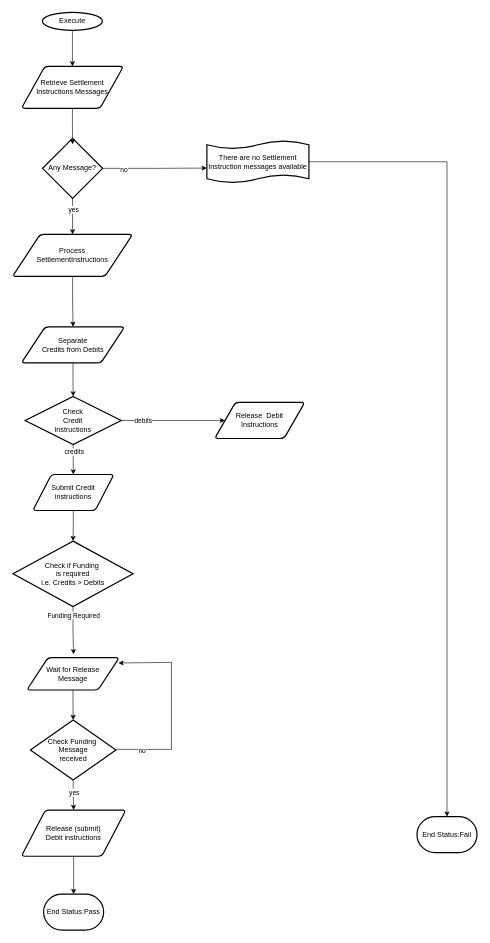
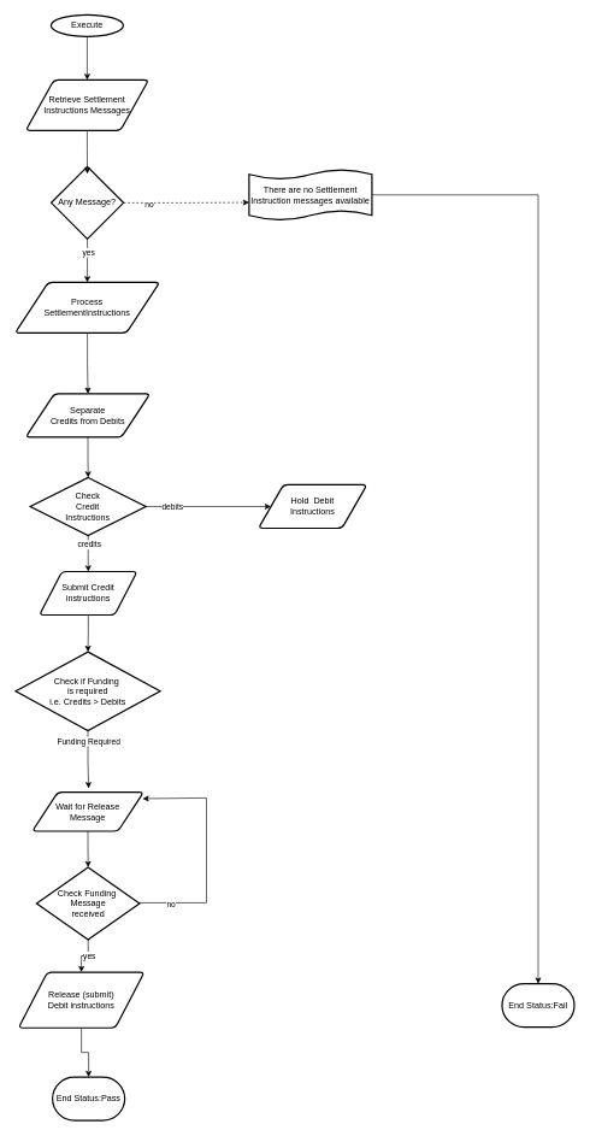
  <mxCell id="0" />
  <mxCell id="1" parent="0" />
  <mxCell id="2" style="edgeStyle=orthogonalEdgeStyle;rounded=0;orthogonalLoop=1;jettySize=auto;html=1;entryX=0.5;entryY=0;entryDx=0;entryDy=0;" edge="1" parent="1" source="3" target="4"><mxGeometry relative="1" as="geometry" /></mxCell>
  <mxCell id="3" value="Execute" style="strokeWidth=2;html=1;shape=mxgraph.flowchart.start_1;whiteSpace=wrap;" vertex="1" parent="1"><mxGeometry x="70" y="20" width="100" height="30" as="geometry" /></mxCell>
  <mxCell id="4" value="Retrieve Settlement Instructions Messages" style="shape=parallelogram;html=1;strokeWidth=2;perimeter=parallelogramPerimeter;whiteSpace=wrap;rounded=1;arcSize=12;size=0.23;" vertex="1" parent="1"><mxGeometry x="35" y="110" width="170" height="70" as="geometry" /></mxCell>
- <mxCell id="5" style="edgeStyle=orthogonalEdgeStyle;rounded=0;orthogonalLoop=1;jettySize=auto;html=1;entryX=0;entryY=0.65;entryDx=0;entryDy=0;entryPerimeter=0;" edge="1" parent="1" source="9" target="11"><mxGeometry relative="1" as="geometry"><mxPoint x="404" y="310" as="targetPoint" /></mxGeometry></mxCell>
+ <mxCell id="5" style="edgeStyle=orthogonalEdgeStyle;rounded=0;orthogonalLoop=1;jettySize=auto;html=1;entryX=0;entryY=0.65;entryDx=0;entryDy=0;entryPerimeter=0;dashed=1;" edge="1" parent="1" source="9" target="11"><mxGeometry relative="1" as="geometry"><mxPoint x="404" y="310" as="targetPoint" /></mxGeometry></mxCell>
  <mxCell id="6" value="no" style="edgeLabel;html=1;align=center;verticalAlign=middle;resizable=0;points=[];" vertex="1" connectable="0" parent="5"><mxGeometry x="-0.597" y="-1" relative="1" as="geometry"><mxPoint as="offset" /></mxGeometry></mxCell>
  <mxCell id="7" value="" style="edgeStyle=orthogonalEdgeStyle;rounded=0;orthogonalLoop=1;jettySize=auto;html=1;" edge="1" parent="1" source="9" target="13"><mxGeometry relative="1" as="geometry" /></mxCell>
  <mxCell id="8" value="yes" style="edgeLabel;html=1;align=center;verticalAlign=middle;resizable=0;points=[];" vertex="1" connectable="0" parent="7"><mxGeometry x="-0.4" y="1" relative="1" as="geometry"><mxPoint as="offset" /></mxGeometry></mxCell>
  <mxCell id="9" value="Any Message?" style="strokeWidth=2;html=1;shape=mxgraph.flowchart.decision;whiteSpace=wrap;" vertex="1" parent="1"><mxGeometry x="70.25" y="230" width="100" height="100" as="geometry" /></mxCell>
  <mxCell id="10" style="edgeStyle=orthogonalEdgeStyle;rounded=0;orthogonalLoop=1;jettySize=auto;html=1;" edge="1" parent="1" source="11" target="26"><mxGeometry relative="1" as="geometry" /></mxCell>
  <mxCell id="11" value="There are no Settlement Instruction messages available" style="shape=tape;whiteSpace=wrap;html=1;strokeWidth=2;size=0.19" vertex="1" parent="1"><mxGeometry x="344" y="234" width="170" height="70" as="geometry" /></mxCell>
  <mxCell id="12" style="edgeStyle=orthogonalEdgeStyle;rounded=0;orthogonalLoop=1;jettySize=auto;html=1;entryX=0.5;entryY=0;entryDx=0;entryDy=0;" edge="1" parent="1" source="13" target="28"><mxGeometry relative="1" as="geometry" /></mxCell>
  <mxCell id="13" value="Process&lt;br&gt;SettlementInstructions" style="shape=parallelogram;html=1;strokeWidth=2;perimeter=parallelogramPerimeter;whiteSpace=wrap;rounded=1;arcSize=12;size=0.23;" vertex="1" parent="1"><mxGeometry x="20.25" y="390" width="200" height="70" as="geometry" /></mxCell>
  <mxCell id="14" style="edgeStyle=orthogonalEdgeStyle;rounded=0;orthogonalLoop=1;jettySize=auto;html=1;entryX=0.5;entryY=0.1;entryDx=0;entryDy=0;entryPerimeter=0;" edge="1" parent="1" source="4" target="9"><mxGeometry relative="1" as="geometry"><mxPoint x="118.06" y="230" as="targetPoint" /></mxGeometry></mxCell>
  <mxCell id="15" style="edgeStyle=orthogonalEdgeStyle;rounded=0;orthogonalLoop=1;jettySize=auto;html=1;" edge="1" parent="1" source="16" target="17"><mxGeometry relative="1" as="geometry" /></mxCell>
  <mxCell id="16" value="Submit Credit&lt;br&gt;instructions" style="shape=parallelogram;html=1;strokeWidth=2;perimeter=parallelogramPerimeter;whiteSpace=wrap;rounded=1;arcSize=12;size=0.23;" vertex="1" parent="1"><mxGeometry x="54" y="790" width="135" height="60" as="geometry" /></mxCell>
  <mxCell id="17" value="Check if Funding&amp;nbsp;&lt;br&gt;is required&lt;br&gt;i.e. Credits &amp;gt; Debits" style="strokeWidth=2;html=1;shape=mxgraph.flowchart.decision;whiteSpace=wrap;" vertex="1" parent="1"><mxGeometry x="21" y="901" width="200" height="109" as="geometry" /></mxCell>
  <mxCell id="18" value="" style="edgeStyle=orthogonalEdgeStyle;rounded=0;orthogonalLoop=1;jettySize=auto;html=1;" edge="1" parent="1" source="22" target="24"><mxGeometry relative="1" as="geometry" /></mxCell>
  <mxCell id="19" value="yes" style="edgeLabel;html=1;align=center;verticalAlign=middle;resizable=0;points=[];" vertex="1" connectable="0" parent="18"><mxGeometry x="-0.205" y="1" relative="1" as="geometry"><mxPoint as="offset" /></mxGeometry></mxCell>
  <mxCell id="20" style="edgeStyle=orthogonalEdgeStyle;rounded=0;orthogonalLoop=1;jettySize=auto;html=1;entryX=0.991;entryY=0.167;entryDx=0;entryDy=0;entryPerimeter=0;" edge="1" parent="1" source="22" target="30"><mxGeometry relative="1" as="geometry"><mxPoint x="284" y="981" as="targetPoint" /><Array as="points"><mxPoint x="285" y="1248" /><mxPoint x="285" y="1103" /></Array></mxGeometry></mxCell>
  <mxCell id="21" value="no" style="edgeLabel;html=1;align=center;verticalAlign=middle;resizable=0;points=[];" vertex="1" connectable="0" parent="20"><mxGeometry x="-0.735" y="-1" relative="1" as="geometry"><mxPoint as="offset" /></mxGeometry></mxCell>
  <mxCell id="22" value="Check Funding&amp;nbsp;&lt;br&gt;Message&lt;br&gt;received" style="strokeWidth=2;html=1;shape=mxgraph.flowchart.decision;whiteSpace=wrap;" vertex="1" parent="1"><mxGeometry x="50" y="1199" width="142.5" height="100" as="geometry" /></mxCell>
  <mxCell id="23" value="" style="edgeStyle=orthogonalEdgeStyle;rounded=0;orthogonalLoop=1;jettySize=auto;html=1;" edge="1" parent="1" source="24" target="25"><mxGeometry relative="1" as="geometry" /></mxCell>
- <mxCell id="24" value="Release (submit)&lt;br&gt;Debit instructions" style="shape=parallelogram;html=1;strokeWidth=2;perimeter=parallelogramPerimeter;whiteSpace=wrap;rounded=1;arcSize=12;size=0.23;" vertex="1" parent="1"><mxGeometry x="35" y="1349" width="174" height="77" as="geometry" /></mxCell>
+ <mxCell id="24" value="Release (submit)&lt;br&gt;Debit instructions" style="shape=parallelogram;html=1;strokeWidth=2;perimeter=parallelogramPerimeter;whiteSpace=wrap;rounded=1;arcSize=12;size=0.23;" vertex="1" parent="1"><mxGeometry x="25" y="1344" width="174" height="77" as="geometry" /></mxCell>
  <mxCell id="25" value="End Status:Pass" style="strokeWidth=2;html=1;shape=mxgraph.flowchart.terminator;whiteSpace=wrap;" vertex="1" parent="1"><mxGeometry x="72" y="1489" width="100" height="60" as="geometry" /></mxCell>
  <mxCell id="26" value="End Status:Fail" style="strokeWidth=2;html=1;shape=mxgraph.flowchart.terminator;whiteSpace=wrap;" vertex="1" parent="1"><mxGeometry x="694" y="1360" width="100" height="60" as="geometry" /></mxCell>
  <mxCell id="27" value="" style="edgeStyle=orthogonalEdgeStyle;rounded=0;orthogonalLoop=1;jettySize=auto;html=1;" edge="1" parent="1" source="28" target="37"><mxGeometry relative="1" as="geometry" /></mxCell>
  <mxCell id="28" value="Separate &lt;br&gt;Credits from&amp;nbsp;Debits" style="shape=parallelogram;html=1;strokeWidth=2;perimeter=parallelogramPerimeter;whiteSpace=wrap;rounded=1;arcSize=12;size=0.23;" vertex="1" parent="1"><mxGeometry x="35" y="544" width="172" height="60" as="geometry" /></mxCell>
  <mxCell id="29" style="edgeStyle=orthogonalEdgeStyle;rounded=0;orthogonalLoop=1;jettySize=auto;html=1;" edge="1" parent="1" source="30" target="22"><mxGeometry relative="1" as="geometry" /></mxCell>
  <mxCell id="30" value="Wait for Release &lt;br&gt;Message" style="shape=parallelogram;html=1;strokeWidth=2;perimeter=parallelogramPerimeter;whiteSpace=wrap;rounded=1;arcSize=12;size=0.23;" vertex="1" parent="1"><mxGeometry y="1095" width="154" height="54" as="geometry" x="44" /></mxCell>
  <mxCell id="31" style="edgeStyle=orthogonalEdgeStyle;rounded=0;orthogonalLoop=1;jettySize=auto;html=1;entryX=0.506;entryY=-0.1;entryDx=0;entryDy=0;entryPerimeter=0;" edge="1" parent="1" source="17" target="30"><mxGeometry relative="1" as="geometry" /></mxCell>
  <mxCell id="32" value="Funding Required" style="edgeLabel;html=1;align=center;verticalAlign=middle;resizable=0;points=[];" vertex="1" connectable="0" parent="31"><mxGeometry x="-0.648" relative="1" as="geometry"><mxPoint as="offset" /></mxGeometry></mxCell>
  <mxCell id="33" value="" style="edgeStyle=orthogonalEdgeStyle;rounded=0;orthogonalLoop=1;jettySize=auto;html=1;" edge="1" parent="1" source="37" target="16"><mxGeometry relative="1" as="geometry" /></mxCell>
  <mxCell id="34" value="credits" style="edgeLabel;html=1;align=center;verticalAlign=middle;resizable=0;points=[];" vertex="1" connectable="0" parent="33"><mxGeometry x="-0.538" y="1" relative="1" as="geometry"><mxPoint as="offset" /></mxGeometry></mxCell>
  <mxCell id="35" value="" style="edgeStyle=orthogonalEdgeStyle;rounded=0;orthogonalLoop=1;jettySize=auto;html=1;entryX=0;entryY=0.5;entryDx=0;entryDy=0;" edge="1" parent="1" source="37" target="38"><mxGeometry relative="1" as="geometry"><mxPoint x="279.25" y="700" as="targetPoint" /></mxGeometry></mxCell>
  <mxCell id="36" value="debits" style="edgeLabel;html=1;align=center;verticalAlign=middle;resizable=0;points=[];" vertex="1" connectable="0" parent="35"><mxGeometry x="-0.589" relative="1" as="geometry"><mxPoint as="offset" /></mxGeometry></mxCell>
  <mxCell id="37" value="Check&lt;br&gt;Credit&lt;br&gt;Instructions" style="strokeWidth=2;html=1;shape=mxgraph.flowchart.decision;whiteSpace=wrap;" vertex="1" parent="1"><mxGeometry x="41.25" y="660" width="160" height="80" as="geometry" /></mxCell>
- <mxCell id="38" value="Release&amp;nbsp; Debit&lt;br&gt;Instructions" style="shape=parallelogram;html=1;strokeWidth=2;perimeter=parallelogramPerimeter;whiteSpace=wrap;rounded=1;arcSize=12;size=0.23;" vertex="1" parent="1"><mxGeometry x="357" y="670" width="150" height="60" as="geometry" /></mxCell>
+ <mxCell id="38" value="Hold&amp;nbsp; Debit&lt;br&gt;Instructions" style="shape=parallelogram;html=1;strokeWidth=2;perimeter=parallelogramPerimeter;whiteSpace=wrap;rounded=1;arcSize=12;size=0.23;" vertex="1" parent="1"><mxGeometry x="357" y="670" width="150" height="60" as="geometry" /></mxCell>
